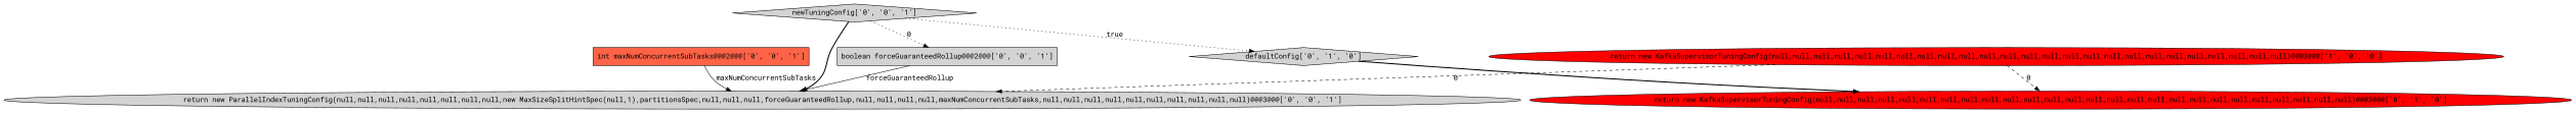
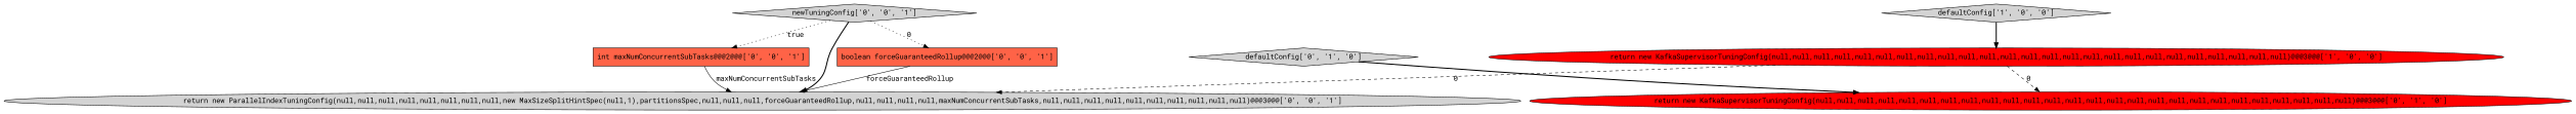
  digraph {
    fontname="Roboto Mono"
    node [fillcolor=lightgray fontname="Roboto Mono" shape=ellipse style=filled]
    edge [fontname="Roboto Mono" style=bold]
    n1 [fillcolor=red label="return new KafkaSupervisorTuningConfig(null,null,null,null,null,null,null,null,null,null,null,null,null,null,null,null,null,null,null,null,null,null,null,null,null,null)@@@3@@@['0', '1', '0']"]
    n2 [fillcolor=tomato label="int maxNumConcurrentSubTasks@@@2@@@['0', '0', '1']" shape=box]
    n3 [label="return new ParallelIndexTuningConfig(null,null,null,null,null,null,null,null,new MaxSizeSplitHintSpec(null,1),partitionsSpec,null,null,null,forceGuaranteedRollup,null,null,null,null,maxNumConcurrentSubTasks,null,null,null,null,null,null,null,null,null,null)@@@3@@@['0', '0', '1']"]
    n4 [label="defaultConfig['0', '1', '0']" shape=diamond]
    n5 [label="newTuningConfig['0', '0', '1']" shape=diamond]
-   n6 [label="boolean forceGuaranteedRollup@@@2@@@['0', '0', '1']" shape=box]
+   n6 [fillcolor=tomato label="boolean forceGuaranteedRollup@@@2@@@['0', '0', '1']" shape=box]
    n7 [fillcolor=red label="return new KafkaSupervisorTuningConfig(null,null,null,null,null,null,null,null,null,null,null,null,null,null,null,null,null,null,null,null,null,null,null,null,null)@@@3@@@['1', '0', '0']"]
+   n8 [label="defaultConfig['1', '0', '0']" shape=diamond]
    n2 -> n3 [label=maxNumConcurrentSubTasks style=solid]
    n4 -> n1
-   n5 -> n4 [label=true style=dotted]
+   n5 -> n2 [label=true style=dotted]
    n5 -> n3
    n5 -> n6 [label=0 style=dotted]
    n6 -> n3 [label=forceGuaranteedRollup style=solid]
    n7 -> n1 [label=0 style=dashed]
    n7 -> n3 [label=0 style=dashed]
+   n8 -> n7
  }
